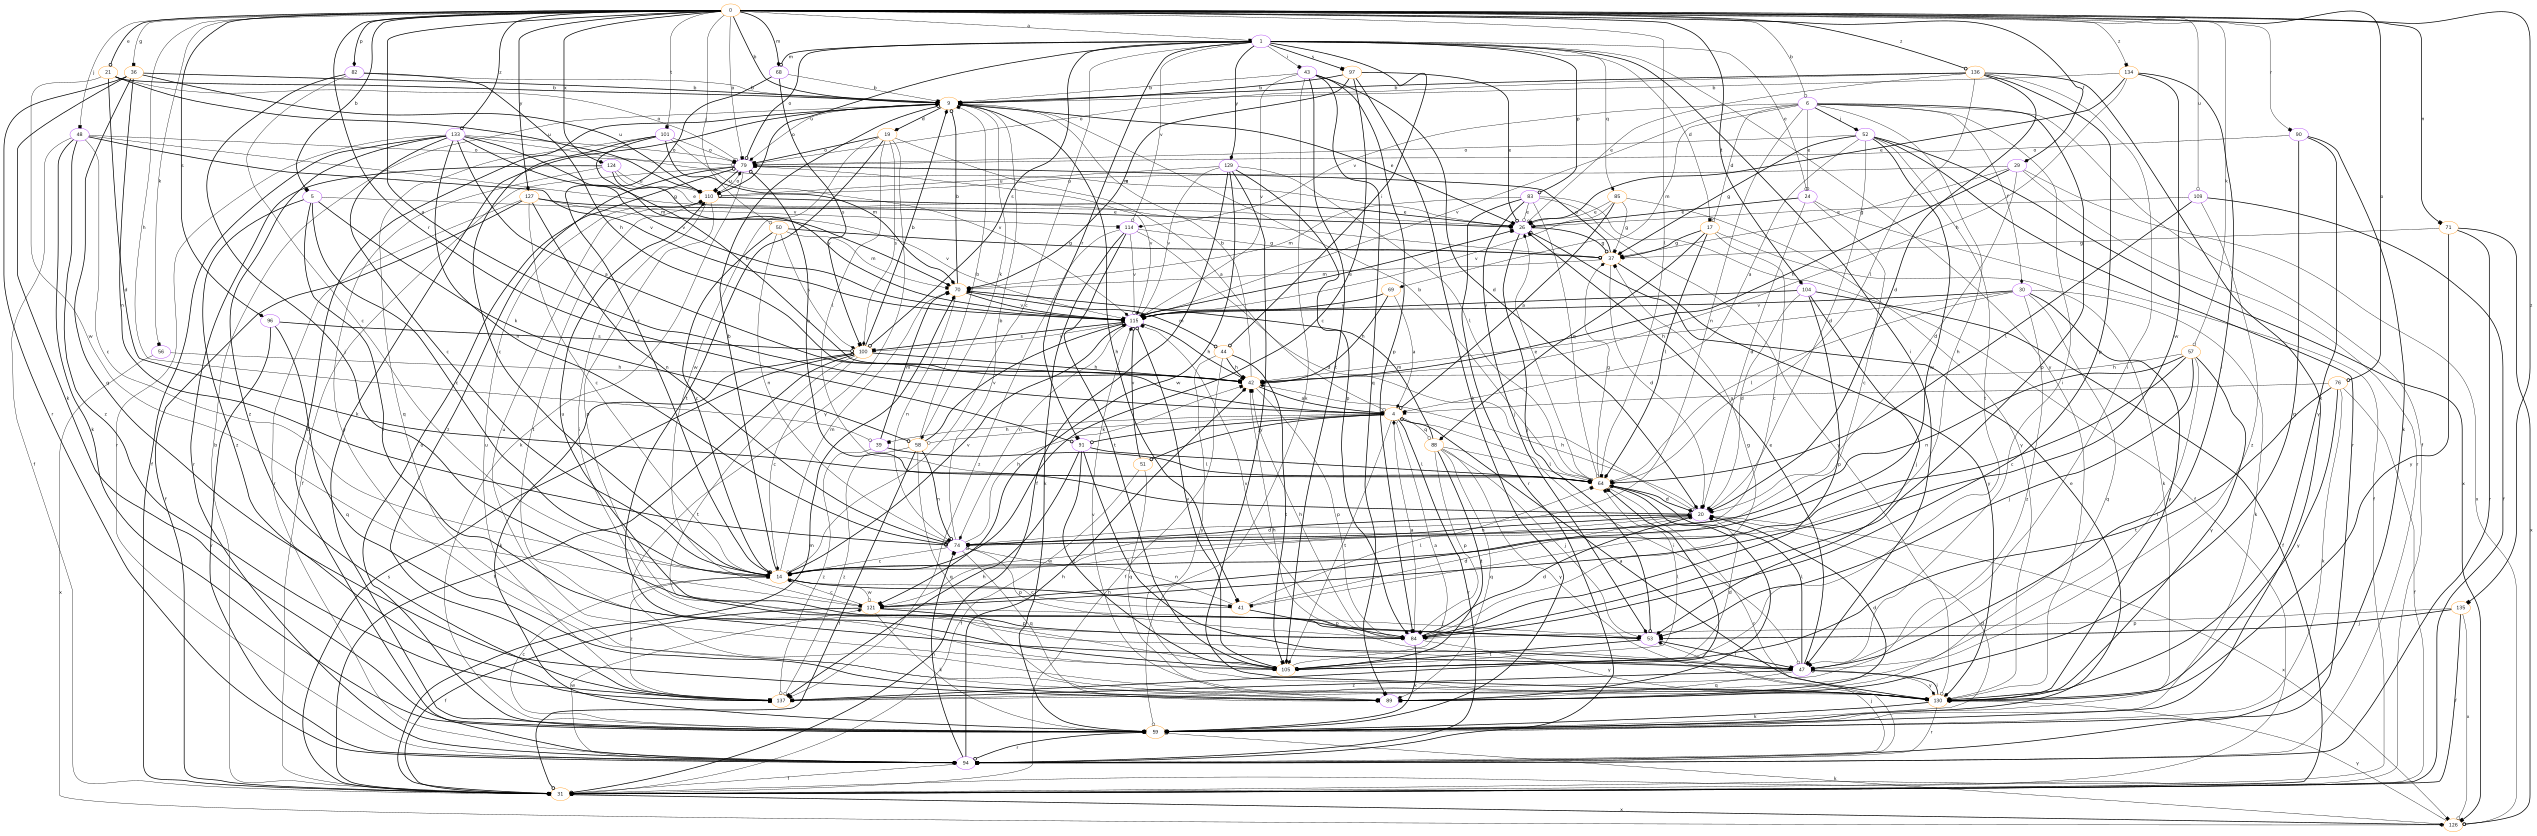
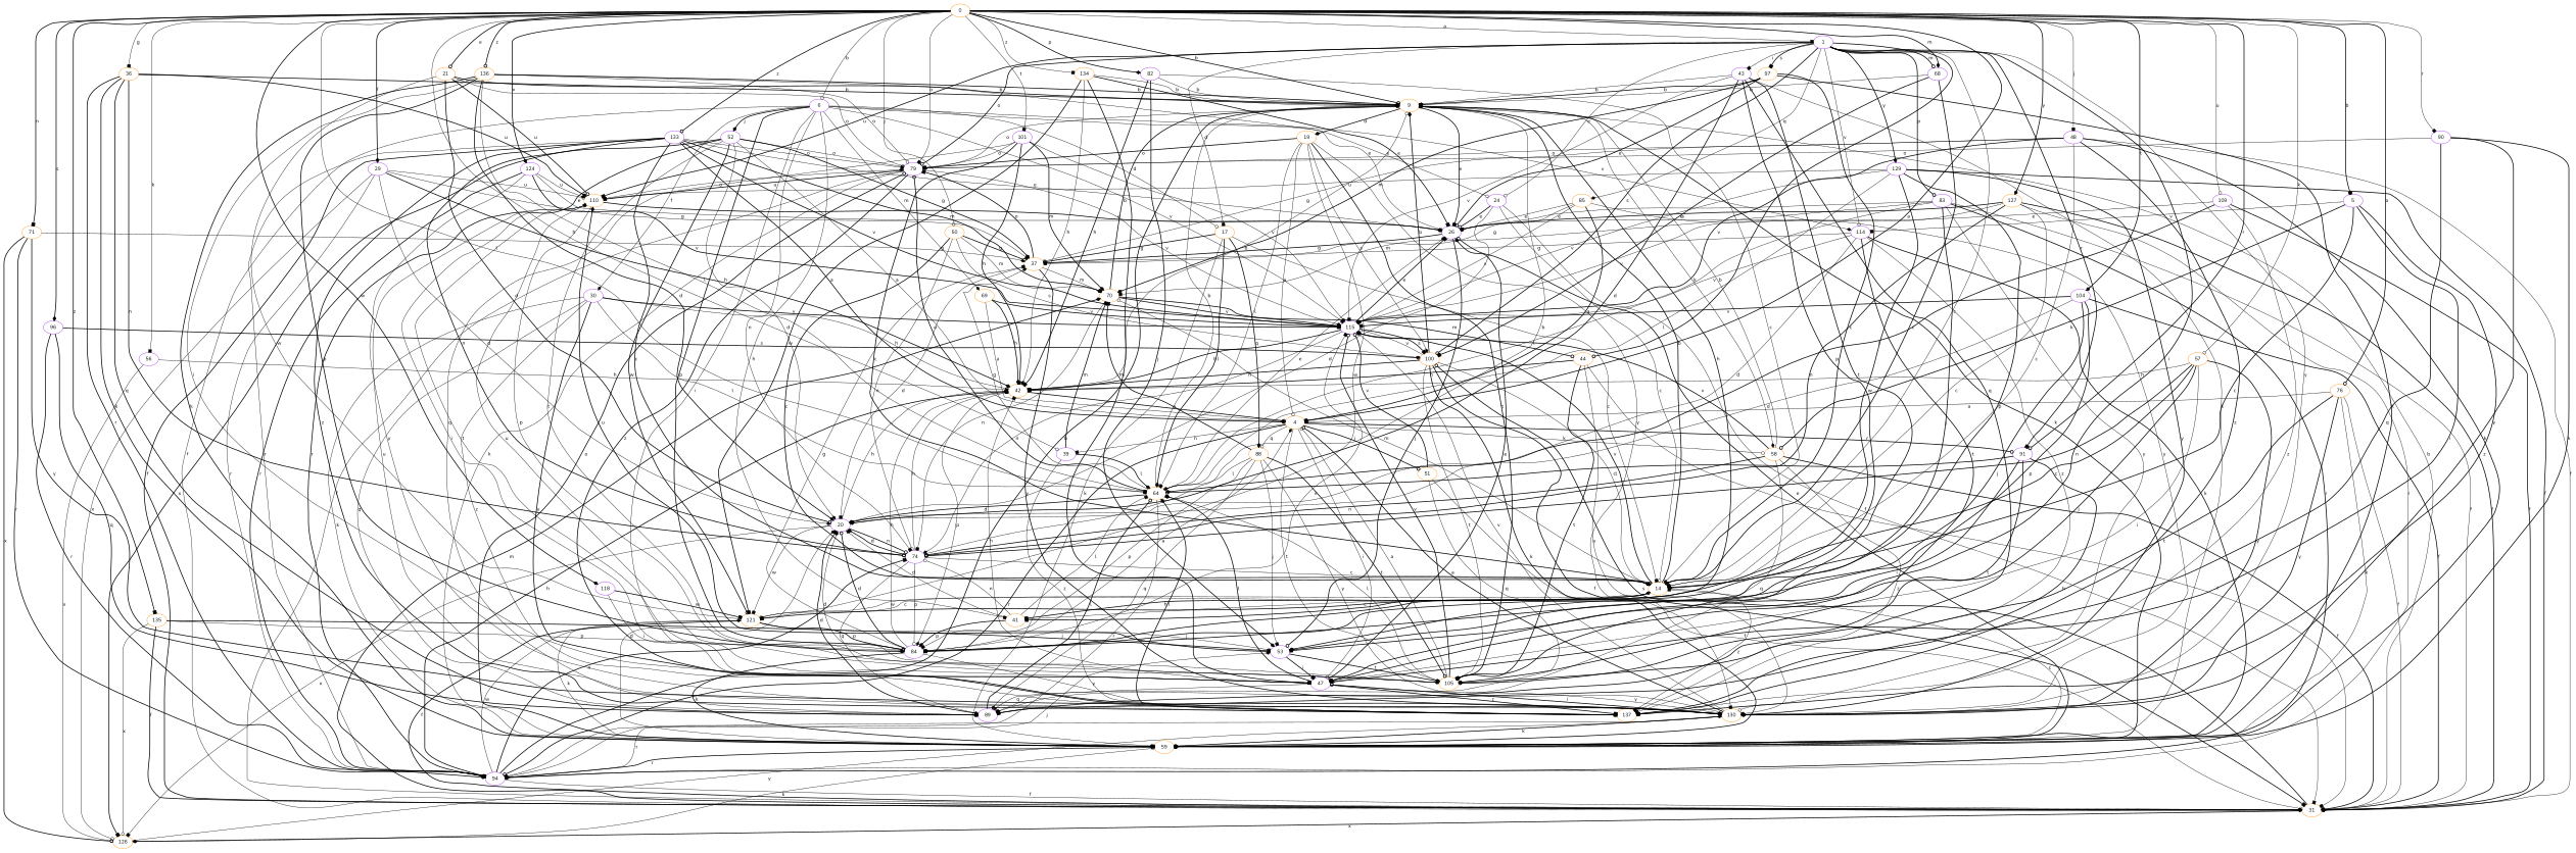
  strict digraph {
    fontname=Nunito
    node [color=darkorange fontname=Nunito]
    edge [arrowhead=odot fontname=Nunito style=bold]
    1 [color=purple]
    0
    4
    5 [color=purple]
    6 [color=purple]
    9
    21
    29 [color=purple]
    36
    39 [color=purple]
    48 [color=purple]
    50
    56 [color=purple]
    57
    64
    68 [color=purple]
    71
    76
    79 [color=purple]
    82 [color=purple]
    90 [color=purple]
    91 [color=purple]
    96 [color=purple]
    101 [color=purple]
    104 [color=purple]
    109 [color=purple]
+   118 [color=purple]
    124 [color=purple]
    127
    133 [color=purple]
    134
    135
    136
    14
    17
    24 [color=purple]
    43 [color=purple]
    44
    47 [color=purple]
    83 [color=purple]
    85
    97
    100
    110
    114 [color=purple]
    129 [color=purple]
    130
    51
    58
    88
    94 [color=purple]
    105
    137
    30 [color=purple]
    31
    41
    52 [color=purple]
    69
    74 [color=purple]
    84 [color=purple]
    115 [color=purple]
    19
    26 [color=purple]
    59
    121
    20 [color=purple]
    37
    42
    126
    89 [color=purple]
    70
    53 [color=purple]
    1 -> 68 [label=m]
    1 -> 79 [label=o]
    1 -> 91 [arrowhead=box label=r]
    1 -> 14 [label=c style=solid]
    1 -> 17 [arrowhead=box label=d style=solid]
    1 -> 24 [label=e style=solid]
    1 -> 43 [arrowhead=box label=i style=solid]
    1 -> 44 [label=i]
    1 -> 47 [arrowhead=box label=i]
    1 -> 83 [label=p]
    1 -> 85 [arrowhead=diamond label=q style=solid]
    1 -> 97 [arrowhead=box label=s]
    1 -> 100 [label=s]
    1 -> 110 [arrowhead=box label=u]
    1 -> 114 [label=v style=solid]
    1 -> 129 [arrowhead=diamond label=y]
    1 -> 130 [label=y style=solid]
    0 -> 1 [arrowhead=box label=a style=solid]
    0 -> 4 [arrowhead=box label=a]
    0 -> 5 [arrowhead=box label=b]
    0 -> 6 [label=b style=solid]
    0 -> 9 [label=b]
    0 -> 21 [label=e]
    0 -> 29 [arrowhead=diamond label=f]
    0 -> 36 [arrowhead=box label=g style=solid]
    0 -> 39 [label=h style=solid]
    0 -> 48 [arrowhead=box label=j style=solid]
    0 -> 50 [label=j style=solid]
    0 -> 56 [arrowhead=box label=k style=solid]
    0 -> 57 [label=k style=solid]
    0 -> 64 [arrowhead=box label=l style=solid]
    0 -> 68 [arrowhead=diamond label=m]
    0 -> 71 [arrowhead=box label=n]
    0 -> 76 [label=o]
    0 -> 79 [arrowhead=box label=o style=solid]
    0 -> 82 [arrowhead=diamond label=p]
    0 -> 90 [arrowhead=box label=r style=solid]
    0 -> 91 [label=r]
    0 -> 96 [arrowhead=diamond label=s]
    0 -> 101 [arrowhead=box label=t style=solid]
    0 -> 104 [arrowhead=diamond label=t]
    0 -> 109 [label=u style=solid]
+   0 -> 118 [arrowhead=diamond label=w]
    0 -> 124 [arrowhead=diamond label=x]
    0 -> 127 [arrowhead=diamond label=y]
    0 -> 133 [label=z]
    0 -> 134 [arrowhead=box label=z style=solid]
    0 -> 135 [arrowhead=box label=z]
    0 -> 136 [label=z]
    4 -> 39 [arrowhead=box label=h style=solid]
    4 -> 91 [label=r]
    4 -> 47 [label=i style=solid]
    4 -> 51 [label=j]
    4 -> 58 [label=k style=solid]
    4 -> 88 [label=q style=solid]
    4 -> 94 [label=r]
    4 -> 105 [arrowhead=diamond label=t style=solid]
    5 -> 14 [label=c]
    5 -> 47 [arrowhead=diamond label=i]
    5 -> 114 [arrowhead=box label=v style=solid]
    5 -> 58 [label=k]
    5 -> 137 [arrowhead=box label=z]
    6 -> 17 [label=d style=solid]
    6 -> 24 [label=e style=solid]
    6 -> 47 [arrowhead=box label=i style=solid]
    6 -> 114 [arrowhead=diamond label=v style=solid]
    6 -> 30 [arrowhead=diamond label=f style=solid]
    6 -> 31 [arrowhead=diamond label=f style=solid]
    6 -> 41 [arrowhead=box label=h style=solid]
    6 -> 52 [arrowhead=diamond label=j]
    6 -> 69 [arrowhead=diamond label=m style=solid]
    6 -> 74 [arrowhead=box label=n style=solid]
    6 -> 84 [label=p]
    6 -> 115 [arrowhead=box label=v style=solid]
    9 -> 79 [arrowhead=diamond label=o style=solid]
    9 -> 58 [arrowhead=diamond label=k style=solid]
    9 -> 41 [arrowhead=box label=h]
    9 -> 19 [arrowhead=diamond label=d]
    9 -> 26 [arrowhead=box label=e]
    9 -> 59 [arrowhead=box label=k]
    21 -> 9 [label=b]
    21 -> 79 [label=o style=solid]
    21 -> 110 [label=u]
    21 -> 121 [label=w style=solid]
    21 -> 20 [label=d]
    29 -> 110 [label=u style=solid]
    29 -> 94 [arrowhead=box label=r style=solid]
    29 -> 20 [arrowhead=diamond label=d style=solid]
    29 -> 37 [arrowhead=box label=g style=solid]
    29 -> 42 [arrowhead=diamond label=h]
    29 -> 126 [label=x style=solid]
    36 -> 9 [arrowhead=diamond label=b]
    36 -> 110 [arrowhead=diamond label=u]
    36 -> 94 [arrowhead=diamond label=r]
    36 -> 74 [label=n]
    36 -> 59 [arrowhead=box label=k]
    36 -> 89 [arrowhead=diamond label=q]
    39 -> 64 [arrowhead=diamond label=l]
    39 -> 137 [label=z style=solid]
    39 -> 70 [arrowhead=box label=m]
    48 -> 79 [label=o style=solid]
    48 -> 14 [arrowhead=box label=c style=solid]
    48 -> 137 [arrowhead=box label=z]
    48 -> 31 [arrowhead=box label=f style=solid]
    48 -> 115 [label=v]
    48 -> 59 [arrowhead=diamond label=k]
    48 -> 37 [label=g style=solid]
    50 -> 14 [label=c]
    50 -> 100 [arrowhead=diamond label=s style=solid]
    50 -> 74 [label=n style=solid]
    50 -> 37 [label=g]
    50 -> 70 [arrowhead=box label=m style=solid]
    56 -> 42 [arrowhead=box label=h style=solid]
    56 -> 126 [label=x style=solid]
    57 -> 14 [arrowhead=diamond label=c]
    57 -> 47 [arrowhead=box label=i style=solid]
    57 -> 130 [arrowhead=diamond label=y]
    57 -> 74 [label=n]
    57 -> 42 [arrowhead=box label=h style=solid]
    57 -> 53 [arrowhead=box label=j]
    64 -> 9 [arrowhead=diamond label=b style=solid]
    64 -> 79 [label=o]
    64 -> 94 [arrowhead=box label=r style=solid]
    64 -> 26 [arrowhead=diamond label=e style=solid]
    64 -> 20 [arrowhead=diamond label=d]
    64 -> 37 [arrowhead=diamond label=g style=solid]
    68 -> 9 [arrowhead=box label=b style=solid]
    68 -> 14 [arrowhead=diamond label=c]
    68 -> 100 [arrowhead=box label=s]
    71 -> 130 [label=y]
    71 -> 94 [arrowhead=diamond label=r]
    71 -> 37 [arrowhead=diamond label=g style=solid]
    71 -> 126 [label=x]
    76 -> 4 [arrowhead=box label=a style=solid]
    76 -> 130 [arrowhead=diamond label=y]
    76 -> 105 [arrowhead=diamond label=t]
    76 -> 31 [arrowhead=box label=f style=solid]
    76 -> 59 [arrowhead=diamond label=k style=solid]
    79 -> 110 [arrowhead=box label=u]
    79 -> 137 [arrowhead=box label=z]
    79 -> 31 [label=f style=solid]
    79 -> 115 [arrowhead=diamond label=v style=solid]
    79 -> 59 [arrowhead=diamond label=k style=solid]
    82 -> 9 [arrowhead=diamond label=b style=solid]
    82 -> 14 [arrowhead=diamond label=c style=solid]
    82 -> 42 [arrowhead=box label=h]
    82 -> 53 [arrowhead=diamond label=j]
    90 -> 79 [arrowhead=diamond label=o style=solid]
    90 -> 130 [arrowhead=diamond label=y]
    90 -> 59 [label=k]
    90 -> 89 [arrowhead=box label=q]
    91 -> 64 [label=l]
    91 -> 47 [arrowhead=box label=i]
    91 -> 105 [label=t]
    91 -> 137 [arrowhead=box label=h]
    96 -> 100 [label=s]
    96 -> 94 [arrowhead=diamond label=r]
    96 -> 89 [arrowhead=box label=q]
    101 -> 79 [arrowhead=box label=o style=solid]
    101 -> 14 [arrowhead=diamond label=c]
    101 -> 115 [arrowhead=diamond label=v style=solid]
    101 -> 42 [arrowhead=box label=h]
    101 -> 89 [arrowhead=box label=q style=solid]
    101 -> 70 [arrowhead=diamond label=m]
    104 -> 31 [label=f]
    104 -> 84 [arrowhead=box label=p]
    104 -> 115 [arrowhead=box label=v]
    104 -> 20 [arrowhead=diamond label=d style=solid]
    104 -> 53 [arrowhead=diamond label=j]
    109 -> 64 [arrowhead=diamond label=l]
    109 -> 137 [arrowhead=diamond label=z style=solid]
    109 -> 31 [label=f]
    109 -> 26 [arrowhead=diamond label=e style=solid]
+   118 -> 47 [label=i style=solid]
+   118 -> 121 [arrowhead=box label=w]
    124 -> 110 [arrowhead=diamond label=u style=solid]
    124 -> 130 [arrowhead=box label=y style=solid]
    124 -> 94 [label=r]
    124 -> 115 [arrowhead=box label=v]
    124 -> 26 [arrowhead=diamond label=e style=solid]
    127 -> 14 [arrowhead=box label=c style=solid]
    127 -> 94 [label=r style=solid]
    127 -> 31 [arrowhead=diamond label=f]
    127 -> 74 [label=n]
    127 -> 115 [arrowhead=box label=v style=solid]
    127 -> 26 [label=e]
    133 -> 4 [label=a]
    133 -> 79 [arrowhead=box label=o style=solid]
    133 -> 14 [label=c]
    133 -> 94 [label=r style=solid]
    133 -> 137 [arrowhead=box label=z]
    133 -> 31 [arrowhead=diamond label=f]
    133 -> 74 [label=n]
    133 -> 115 [label=v]
    133 -> 26 [arrowhead=box label=e style=solid]
    133 -> 70 [arrowhead=diamond label=m]
    134 -> 9 [label=b style=solid]
    134 -> 47 [label=i]
    134 -> 26 [arrowhead=box label=e]
    134 -> 121 [arrowhead=box label=w]
    134 -> 42 [arrowhead=diamond label=h style=solid]
    135 -> 31 [arrowhead=diamond label=f]
    135 -> 84 [arrowhead=diamond label=p style=solid]
    135 -> 126 [label=x style=solid]
    135 -> 53 [arrowhead=box label=j]
    136 -> 9 [arrowhead=box label=b]
    136 -> 64 [arrowhead=box label=l style=solid]
    136 -> 79 [label=o style=solid]
    136 -> 47 [arrowhead=box label=i style=solid]
    136 -> 84 [arrowhead=diamond label=p]
    136 -> 26 [label=e style=solid]
    136 -> 59 [arrowhead=diamond label=k]
    136 -> 20 [arrowhead=diamond label=d]
    14 -> 9 [label=b]
    14 -> 137 [arrowhead=box label=z style=solid]
    14 -> 41 [arrowhead=box label=h]
    14 -> 115 [arrowhead=diamond label=v]
    14 -> 121 [label=w style=solid]
    14 -> 70 [label=m style=solid]
    17 -> 64 [arrowhead=diamond label=l]
    17 -> 14 [arrowhead=box label=c style=solid]
    17 -> 88 [arrowhead=diamond label=q]
    17 -> 59 [arrowhead=diamond label=k style=solid]
    17 -> 37 [label=g]
    24 -> 14 [label=c style=solid]
    24 -> 31 [arrowhead=box label=f style=solid]
    24 -> 26 [label=e]
    24 -> 20 [arrowhead=diamond label=d style=solid]
    43 -> 9 [arrowhead=diamond label=b style=solid]
    43 -> 105 [arrowhead=diamond label=t]
    43 -> 84 [arrowhead=box label=p]
    43 -> 115 [arrowhead=box label=v style=solid]
    43 -> 59 [label=k style=solid]
    43 -> 20 [arrowhead=diamond label=d]
    43 -> 89 [arrowhead=box label=q]
    44 -> 130 [arrowhead=box label=y style=solid]
    44 -> 105 [arrowhead=box label=t]
    44 -> 31 [arrowhead=box label=f style=solid]
    44 -> 42 [arrowhead=box label=h]
    47 -> 64 [arrowhead=diamond label=l]
    47 -> 130 [arrowhead=diamond label=y style=solid]
    47 -> 137 [arrowhead=box label=z]
    47 -> 26 [arrowhead=diamond label=e]
    47 -> 42 [arrowhead=box label=h style=solid]
    47 -> 89 [arrowhead=diamond label=q style=solid]
    83 -> 64 [label=l style=solid]
    83 -> 130 [label=y style=solid]
    83 -> 94 [arrowhead=diamond label=r]
    83 -> 31 [arrowhead=diamond label=f style=solid]
    83 -> 26 [label=e style=solid]
    83 -> 70 [arrowhead=box label=m style=solid]
    83 -> 53 [arrowhead=diamond label=j]
    85 -> 4 [label=a]
    85 -> 130 [arrowhead=diamond label=y style=solid]
    85 -> 115 [arrowhead=diamond label=v style=solid]
    85 -> 26 [arrowhead=box label=e style=solid]
    85 -> 37 [arrowhead=box label=g style=solid]
    97 -> 9 [arrowhead=diamond label=b]
    97 -> 14 [label=c]
    97 -> 26 [label=e]
    97 -> 59 [arrowhead=diamond label=k]
    97 -> 70 [arrowhead=diamond label=m]
    100 -> 9 [arrowhead=diamond label=b]
    100 -> 14 [arrowhead=diamond label=c style=solid]
    100 -> 105 [arrowhead=diamond label=t style=solid]
    100 -> 31 [arrowhead=box label=f]
    100 -> 115 [label=v style=solid]
    100 -> 59 [label=k]
    100 -> 42 [arrowhead=box label=h]
    110 -> 79 [arrowhead=diamond label=o style=solid]
    110 -> 47 [arrowhead=diamond label=i style=solid]
    110 -> 105 [arrowhead=diamond label=t style=solid]
    110 -> 84 [label=p style=solid]
    110 -> 26 [arrowhead=diamond label=e]
    114 -> 105 [label=t]
    114 -> 137 [arrowhead=box label=z style=solid]
    114 -> 115 [label=v style=solid]
    114 -> 59 [label=k]
    114 -> 20 [label=d style=solid]
    114 -> 37 [label=g style=solid]
    129 -> 64 [label=l style=solid]
    129 -> 110 [label=u style=solid]
    129 -> 130 [arrowhead=diamond label=y]
    129 -> 31 [label=f]
    129 -> 84 [arrowhead=diamond label=p]
    129 -> 115 [label=v style=solid]
    129 -> 121 [arrowhead=box label=w]
    130 -> 4 [label=a]
    130 -> 47 [label=i]
    130 -> 94 [arrowhead=box label=r style=solid]
    130 -> 115 [arrowhead=diamond label=v style=solid]
    130 -> 59 [label=k]
    51 -> 31 [label=f style=solid]
    51 -> 115 [label=v]
    51 -> 89 [arrowhead=box label=q style=solid]
    58 -> 9 [arrowhead=box label=b style=solid]
    58 -> 137 [label=z style=solid]
    58 -> 31 [label=f]
    58 -> 74 [label=n]
    58 -> 115 [label=v]
    58 -> 89 [arrowhead=diamond label=q style=solid]
    88 -> 64 [arrowhead=diamond label=l style=solid]
    88 -> 130 [label=y style=solid]
    88 -> 105 [label=t]
    88 -> 84 [arrowhead=box label=p style=solid]
    88 -> 89 [arrowhead=diamond label=q style=solid]
    88 -> 70 [arrowhead=box label=m]
    88 -> 53 [arrowhead=box label=j style=solid]
    94 -> 9 [arrowhead=diamond label=b]
    94 -> 31 [arrowhead=diamond label=f style=solid]
    94 -> 74 [arrowhead=box label=n]
    94 -> 121 [arrowhead=diamond label=w style=solid]
    94 -> 42 [arrowhead=diamond label=h]
    94 -> 53 [arrowhead=diamond label=j style=solid]
    105 -> 4 [label=a style=solid]
    105 -> 64 [arrowhead=box label=l style=solid]
    105 -> 110 [arrowhead=box label=u style=solid]
    105 -> 115 [label=v]
    105 -> 20 [arrowhead=diamond label=d style=solid]
    137 -> 64 [arrowhead=diamond label=l]
    137 -> 110 [label=u style=solid]
    30 -> 64 [label=l style=solid]
    30 -> 130 [arrowhead=diamond label=y]
    30 -> 137 [arrowhead=diamond label=z style=solid]
    30 -> 115 [arrowhead=box label=v]
    30 -> 59 [arrowhead=box label=k style=solid]
    30 -> 42 [label=h style=solid]
    30 -> 89 [label=q style=solid]
    31 -> 9 [arrowhead=diamond label=b style=solid]
    31 -> 100 [label=s]
    31 -> 126 [arrowhead=diamond label=x]
    31 -> 70 [arrowhead=diamond label=m]
    41 -> 64 [arrowhead=box label=l style=solid]
    41 -> 14 [label=c style=solid]
    41 -> 74 [label=n style=solid]
    41 -> 84 [arrowhead=diamond label=p]
-   41 -> 20 [arrowhead=box label=d style=solid]
+   41 -> 20 [arrowhead=diamond label=d style=solid]
    52 -> 4 [arrowhead=diamond label=a style=solid]
    52 -> 79 [label=o style=solid]
    52 -> 94 [arrowhead=box label=r]
    52 -> 105 [label=t style=solid]
    52 -> 121 [label=w]
    52 -> 20 [arrowhead=diamond label=d style=solid]
    52 -> 37 [arrowhead=diamond label=g]
    52 -> 126 [arrowhead=box label=x]
    69 -> 4 [arrowhead=diamond label=a style=solid]
    69 -> 115 [arrowhead=box label=v]
    69 -> 42 [arrowhead=diamond label=h]
    74 -> 9 [arrowhead=diamond label=b style=solid]
    74 -> 14 [label=c style=solid]
    74 -> 84 [label=p style=solid]
    74 -> 20 [arrowhead=diamond label=d]
    74 -> 42 [arrowhead=box label=h style=solid]
    74 -> 89 [arrowhead=diamond label=q style=solid]
    84 -> 4 [arrowhead=diamond label=a style=solid]
    84 -> 130 [label=y style=solid]
    84 -> 115 [arrowhead=box label=v style=solid]
    84 -> 59 [arrowhead=box label=k]
    84 -> 20 [label=d]
    84 -> 37 [arrowhead=box label=g style=solid]
    84 -> 42 [arrowhead=box label=h style=solid]
    115 -> 100 [arrowhead=box label=s]
    115 -> 74 [arrowhead=diamond label=n style=solid]
    115 -> 26 [arrowhead=box label=e]
    115 -> 42 [arrowhead=box label=h]
    19 -> 4 [label=a style=solid]
    19 -> 64 [arrowhead=box label=l style=solid]
    19 -> 79 [arrowhead=box label=o]
    19 -> 100 [arrowhead=diamond label=s style=solid]
    19 -> 130 [arrowhead=box label=y style=solid]
    19 -> 105 [arrowhead=box label=t]
    19 -> 121 [arrowhead=box label=w style=solid]
    26 -> 37 [label=g]
    26 -> 53 [label=j]
    59 -> 79 [label=o]
    59 -> 14 [arrowhead=box label=c style=solid]
    59 -> 94 [label=r]
    59 -> 26 [label=e]
    59 -> 20 [arrowhead=diamond label=d style=solid]
    121 -> 14 [arrowhead=diamond label=c style=solid]
    121 -> 31 [arrowhead=diamond label=f]
    121 -> 84 [label=p]
    121 -> 59 [label=k style=solid]
    121 -> 53 [label=j style=solid]
    20 -> 74 [label=n]
    20 -> 121 [arrowhead=box label=w style=solid]
    20 -> 42 [arrowhead=diamond label=h style=solid]
    20 -> 126 [arrowhead=box label=x style=solid]
    37 -> 79 [arrowhead=box label=o]
    37 -> 130 [arrowhead=diamond label=y]
    37 -> 20 [arrowhead=box label=d style=solid]
    37 -> 70 [arrowhead=diamond label=m style=solid]
    42 -> 4 [label=a]
    42 -> 9 [label=b style=solid]
    42 -> 84 [arrowhead=diamond label=p style=solid]
    126 -> 130 [arrowhead=diamond label=y style=solid]
    126 -> 59 [label=k style=solid]
    89 -> 64 [label=l]
    89 -> 20 [arrowhead=box label=d]
    70 -> 9 [label=b]
    70 -> 44 [label=m]
    70 -> 74 [arrowhead=box label=n style=solid]
    70 -> 115 [label=v]
    53 -> 47 [arrowhead=box label=i]
    53 -> 110 [arrowhead=diamond label=u]
    53 -> 105 [label=t]
  }
